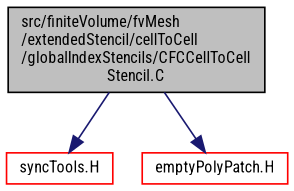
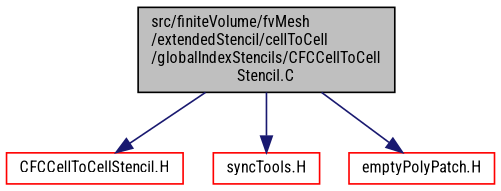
  digraph {
    fontname="Roboto Condensed"
    node [color=red fontname="Roboto Condensed" fontsize=10 shape=record]
    edge [color=midnightblue fontname="Roboto Condensed" fontsize=10 labelfontname=FreeSans labelfontsize=10 style=solid]
    n1 [color=black fillcolor=grey75 fontcolor=black height=0.2 label="src/finiteVolume/fvMesh\l/extendedStencil/cellToCell\l/globalIndexStencils/CFCCellToCell\lStencil.C" style=filled width=0.4]
+   n2 [height=0.2 label="CFCCellToCellStencil.H" width=0.4]
    n3 [height=0.2 label="syncTools.H" width=0.4]
    n4 [height=0.2 label="emptyPolyPatch.H" width=0.4]
+   n1 -> n2
    n1 -> n3
    n1 -> n4
  }
